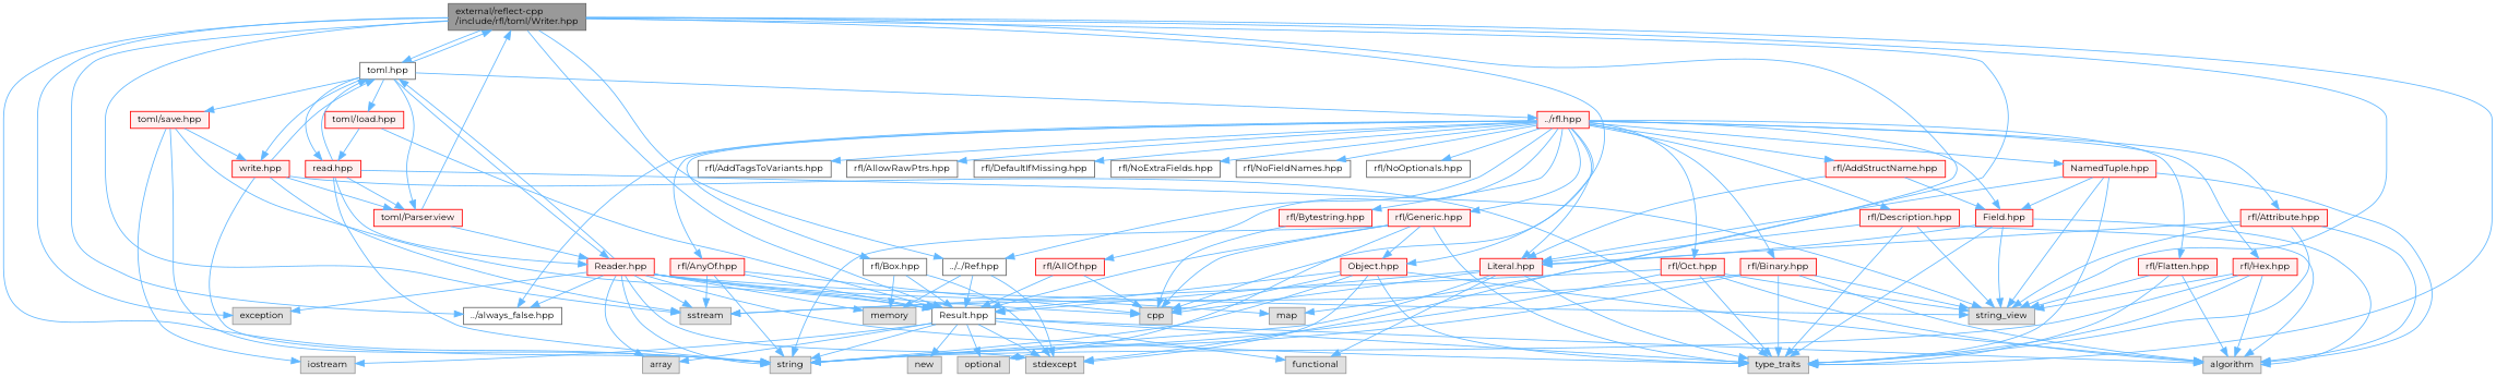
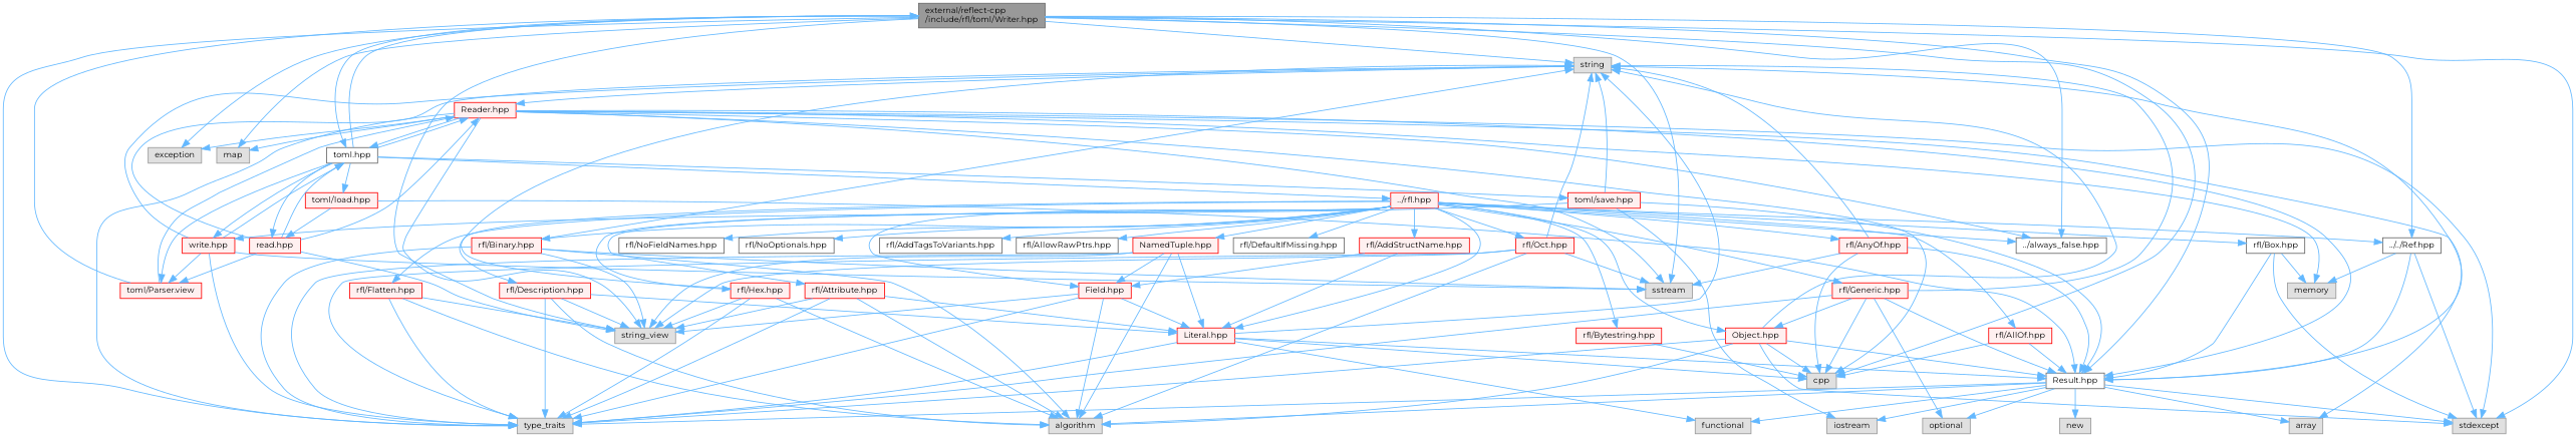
  digraph {
    fontname=Montserrat
    node [color=red fillcolor="#FFF0F0" fontname=Montserrat fontsize=10 shape=box style=filled]
    edge [color=steelblue1 fontname=Montserrat fontsize=10 labelfontname=Helvetica labelfontsize=10 style=solid]
    n1 [color=gray40 fillcolor=grey60 fontcolor=black height=0.2 label="external/reflect-cpp\l/include/rfl/toml/Writer.hpp" width=0.4]
    n2 [color=grey60 fillcolor="#E0E0E0" height=0.2 label=exception width=0.4]
    n3 [color=grey60 fillcolor="#E0E0E0" height=0.2 label=map width=0.4]
    n4 [color=grey60 fillcolor="#E0E0E0" height=0.2 label=sstream width=0.4]
    n5 [color=grey60 fillcolor="#E0E0E0" height=0.2 label=stdexcept width=0.4]
    n6 [color=grey60 fillcolor="#E0E0E0" height=0.2 label=string width=0.4]
    n7 [color=grey60 fillcolor="#E0E0E0" height=0.2 label=string_view width=0.4]
    n8 [color=grey60 fillcolor="#E0E0E0" height=0.2 label=type_traits width=0.4]
    n9 [color=grey60 fillcolor="#E0E0E0" height=0.2 label=cpp width=0.4]
    n10 [color=grey40 fillcolor=white height=0.2 label="toml.hpp" width=0.4]
    n11 [color=grey40 fillcolor=white height=0.2 label="Result.hpp" width=0.4]
    n12 [color=grey40 fillcolor=white height=0.2 label="../../Ref.hpp" width=0.4]
    n13 [color=grey40 fillcolor=white height=0.2 label="../always_false.hpp" width=0.4]
    n14 [height=0.2 label="../rfl.hpp" width=0.4]
    n15 [height=0.2 label="toml/Parser.view" width=0.4]
    n16 [height=0.2 label="Reader.hpp" width=0.4]
    n17 [height=0.2 label="toml/load.hpp" width=0.4]
    n18 [height=0.2 label="read.hpp" width=0.4]
    n19 [height=0.2 label="toml/save.hpp" width=0.4]
    n20 [height=0.2 label="write.hpp" width=0.4]
    n21 [color=grey60 fillcolor="#E0E0E0" height=0.2 label=algorithm width=0.4]
    n22 [color=grey60 fillcolor="#E0E0E0" height=0.2 label=functional width=0.4]
    n23 [color=grey60 fillcolor="#E0E0E0" height=0.2 label=array width=0.4]
    n24 [color=grey60 fillcolor="#E0E0E0" height=0.2 label=iostream width=0.4]
    n25 [color=grey60 fillcolor="#E0E0E0" height=0.2 label=new width=0.4]
    n26 [color=grey60 fillcolor="#E0E0E0" height=0.2 label=optional width=0.4]
    n27 [color=grey60 fillcolor="#E0E0E0" height=0.2 label=memory width=0.4]
    n28 [height=0.2 label="rfl/AddStructName.hpp" width=0.4]
    n29 [height=0.2 label="Field.hpp" width=0.4]
    n30 [height=0.2 label="Literal.hpp" width=0.4]
    n31 [color=grey40 fillcolor=white height=0.2 label="rfl/AddTagsToVariants.hpp" width=0.4]
    n32 [height=0.2 label="rfl/AllOf.hpp" width=0.4]
    n33 [color=grey40 fillcolor=white height=0.2 label="rfl/AllowRawPtrs.hpp" width=0.4]
    n34 [height=0.2 label="rfl/AnyOf.hpp" width=0.4]
    n35 [height=0.2 label="rfl/Attribute.hpp" width=0.4]
    n36 [height=0.2 label="rfl/Binary.hpp" width=0.4]
    n37 [color=grey40 fillcolor=white height=0.2 label="rfl/Box.hpp" width=0.4]
    n38 [height=0.2 label="rfl/Bytestring.hpp" width=0.4]
    n39 [color=grey40 fillcolor=white height=0.2 label="rfl/DefaultIfMissing.hpp" width=0.4]
    n40 [height=0.2 label="rfl/Description.hpp" width=0.4]
    n41 [height=0.2 label="Object.hpp" width=0.4]
    n42 [height=0.2 label="rfl/Flatten.hpp" width=0.4]
    n43 [height=0.2 label="rfl/Generic.hpp" width=0.4]
    n44 [height=0.2 label="rfl/Hex.hpp" width=0.4]
    n45 [height=0.2 label="NamedTuple.hpp" width=0.4]
-   n46 [color=grey40 fillcolor=white height=0.2 label="rfl/NoExtraFields.hpp" width=0.4]
    n47 [color=grey40 fillcolor=white height=0.2 label="rfl/NoFieldNames.hpp" width=0.4]
    n48 [color=grey40 fillcolor=white height=0.2 label="rfl/NoOptionals.hpp" width=0.4]
    n49 [height=0.2 label="rfl/Oct.hpp" width=0.4]
    n1 -> n2
    n1 -> n3
    n1 -> n4
    n1 -> n5
    n1 -> n6
    n1 -> n7
    n1 -> n8
    n1 -> n9
    n1 -> n10
    n1 -> n11
    n1 -> n12
    n1 -> n13
    n10 -> n1
    n10 -> n14
    n10 -> n15
    n10 -> n16
    n10 -> n17
    n10 -> n18
    n10 -> n19
    n10 -> n20
    n11 -> n5
    n11 -> n6
    n11 -> n8
    n11 -> n21
    n11 -> n22
    n11 -> n23
    n11 -> n24
    n11 -> n25
    n11 -> n26
    n12 -> n5
    n12 -> n11
    n12 -> n27
    n14 -> n12
    n14 -> n13
    n14 -> n28
    n14 -> n29
    n14 -> n30
    n14 -> n31
    n14 -> n32
    n14 -> n33
    n14 -> n34
    n14 -> n35
    n14 -> n36
    n14 -> n37
    n14 -> n38
    n14 -> n39
    n14 -> n40
    n14 -> n41
    n14 -> n42
    n14 -> n43
    n14 -> n44
    n14 -> n45
-   n14 -> n46
    n14 -> n47
    n14 -> n48
    n14 -> n49
    n15 -> n1
    n15 -> n16
    n16 -> n2
    n16 -> n3
    n16 -> n4
    n16 -> n5
-   n16 -> n6
+   n6 -> n16
    n16 -> n7
    n16 -> n8
    n16 -> n9
    n16 -> n10
    n16 -> n11
    n16 -> n13
    n16 -> n23
    n16 -> n27
    n17 -> n11
    n17 -> n18
    n18 -> n6
    n18 -> n7
    n18 -> n10
    n18 -> n15
    n18 -> n16
    n19 -> n6
    n19 -> n11
    n19 -> n20
    n19 -> n24
    n20 -> n4
    n20 -> n6
    n20 -> n8
    n20 -> n10
    n20 -> n15
    n28 -> n29
    n28 -> n30
    n29 -> n7
    n29 -> n8
    n29 -> n21
    n29 -> n30
    n30 -> n6
    n30 -> n8
    n30 -> n9
    n30 -> n11
    n30 -> n22
    n32 -> n9
    n32 -> n11
    n34 -> n4
    n34 -> n6
    n34 -> n9
    n34 -> n11
    n35 -> n7
    n35 -> n8
    n35 -> n21
    n35 -> n30
    n36 -> n4
    n36 -> n6
    n36 -> n7
    n36 -> n8
    n36 -> n21
    n37 -> n5
    n37 -> n11
    n37 -> n27
    n38 -> n9
    n40 -> n7
    n40 -> n8
    n40 -> n21
    n40 -> n30
    n41 -> n5
    n41 -> n6
    n41 -> n8
    n41 -> n9
    n41 -> n11
    n41 -> n21
    n42 -> n7
    n42 -> n8
    n42 -> n21
    n43 -> n6
    n43 -> n8
    n43 -> n9
    n43 -> n11
    n43 -> n26
    n43 -> n41
    n44 -> n6
    n44 -> n7
    n44 -> n8
    n44 -> n21
    n45 -> n7
    n45 -> n8
    n45 -> n21
    n45 -> n29
    n45 -> n30
    n49 -> n4
    n49 -> n6
    n49 -> n7
    n49 -> n8
    n49 -> n21
  }
